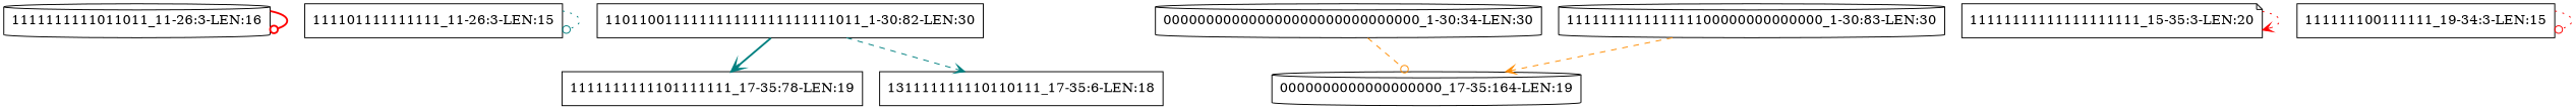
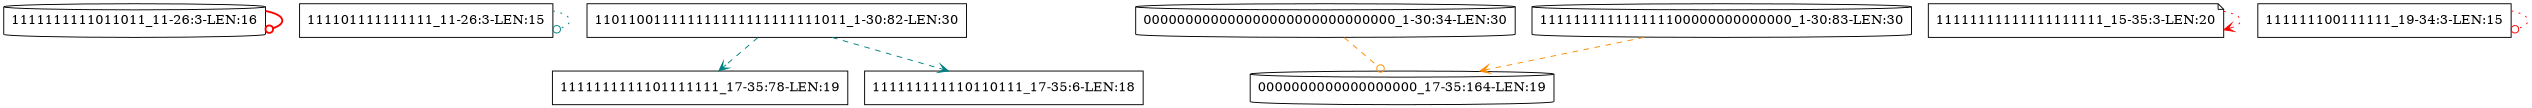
  digraph {
    node [shape=box]
    edge [arrowhead=odot color=red style=dotted]
    "1111111111011011_11-26:3-LEN:16" [shape=cylinder]
    "111101111111111_11-26:3-LEN:15"
    "110110011111111111111111111011_1-30:82-LEN:30"
    "1111111111101111111_17-35:78-LEN:19"
-   "111111111110110111_17-35:6-LEN:18" [label="131111111110110111_17-35:6-LEN:18"]
+   "111111111110110111_17-35:6-LEN:18"
    "000000000000000000000000000000_1-30:34-LEN:30" [shape=cylinder]
    "0000000000000000000_17-35:164-LEN:19" [shape=cylinder]
    "111111111111111100000000000000_1-30:83-LEN:30" [shape=cylinder]
    "11111111111111111111_15-35:3-LEN:20" [shape=note]
    "111111100111111_19-34:3-LEN:15"
    "1111111111011011_11-26:3-LEN:16" -> "1111111111011011_11-26:3-LEN:16" [style=bold]
    "111101111111111_11-26:3-LEN:15" -> "111101111111111_11-26:3-LEN:15" [color=teal]
-   "110110011111111111111111111011_1-30:82-LEN:30" -> "1111111111101111111_17-35:78-LEN:19" [arrowhead=vee color=teal style=bold]
+   "110110011111111111111111111011_1-30:82-LEN:30" -> "1111111111101111111_17-35:78-LEN:19" [arrowhead=vee color=teal style=dashed]
    "110110011111111111111111111011_1-30:82-LEN:30" -> "111111111110110111_17-35:6-LEN:18" [arrowhead=vee color=teal style=dashed]
    "000000000000000000000000000000_1-30:34-LEN:30" -> "0000000000000000000_17-35:164-LEN:19" [color=darkorange style=dashed]
    "111111111111111100000000000000_1-30:83-LEN:30" -> "0000000000000000000_17-35:164-LEN:19" [arrowhead=vee color=darkorange style=dashed]
    "11111111111111111111_15-35:3-LEN:20" -> "11111111111111111111_15-35:3-LEN:20" [arrowhead=vee]
    "111111100111111_19-34:3-LEN:15" -> "111111100111111_19-34:3-LEN:15"
  }
